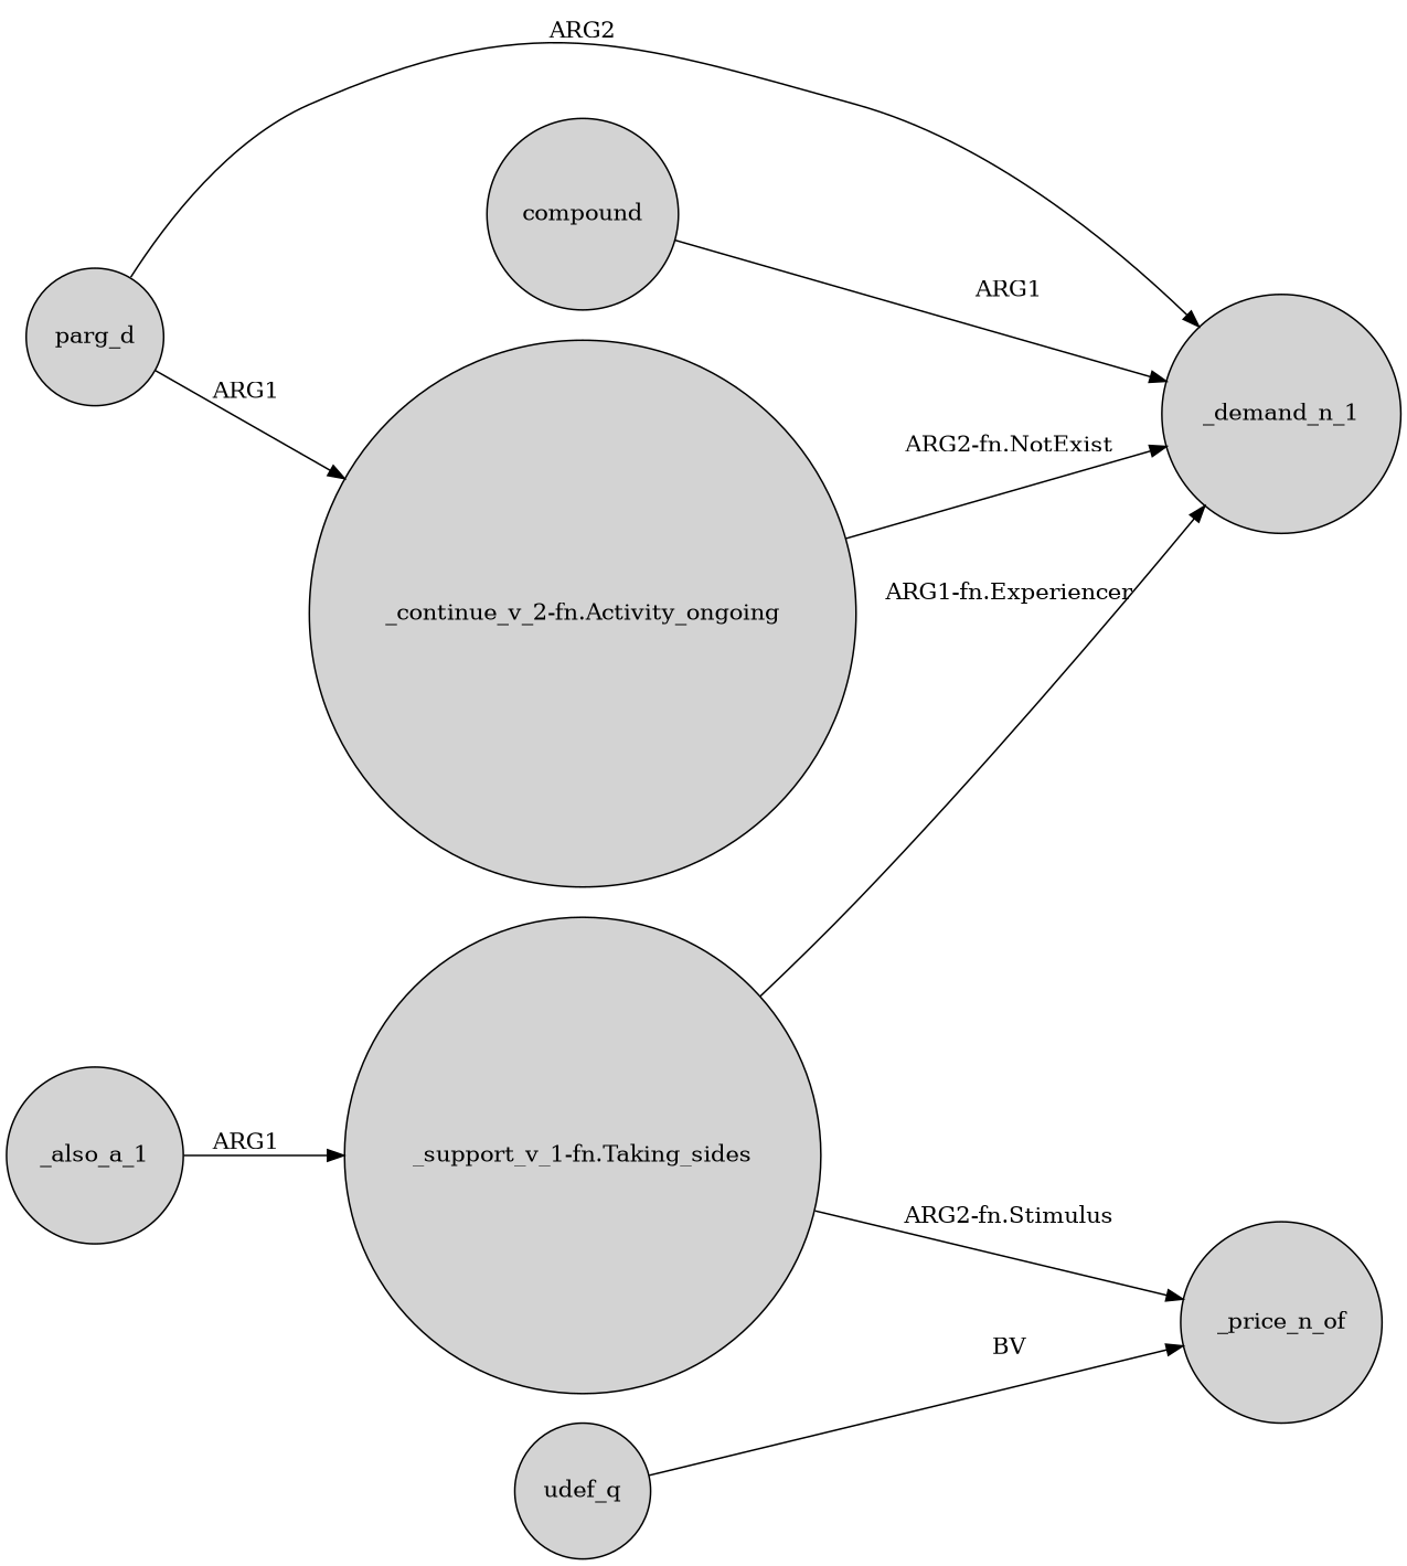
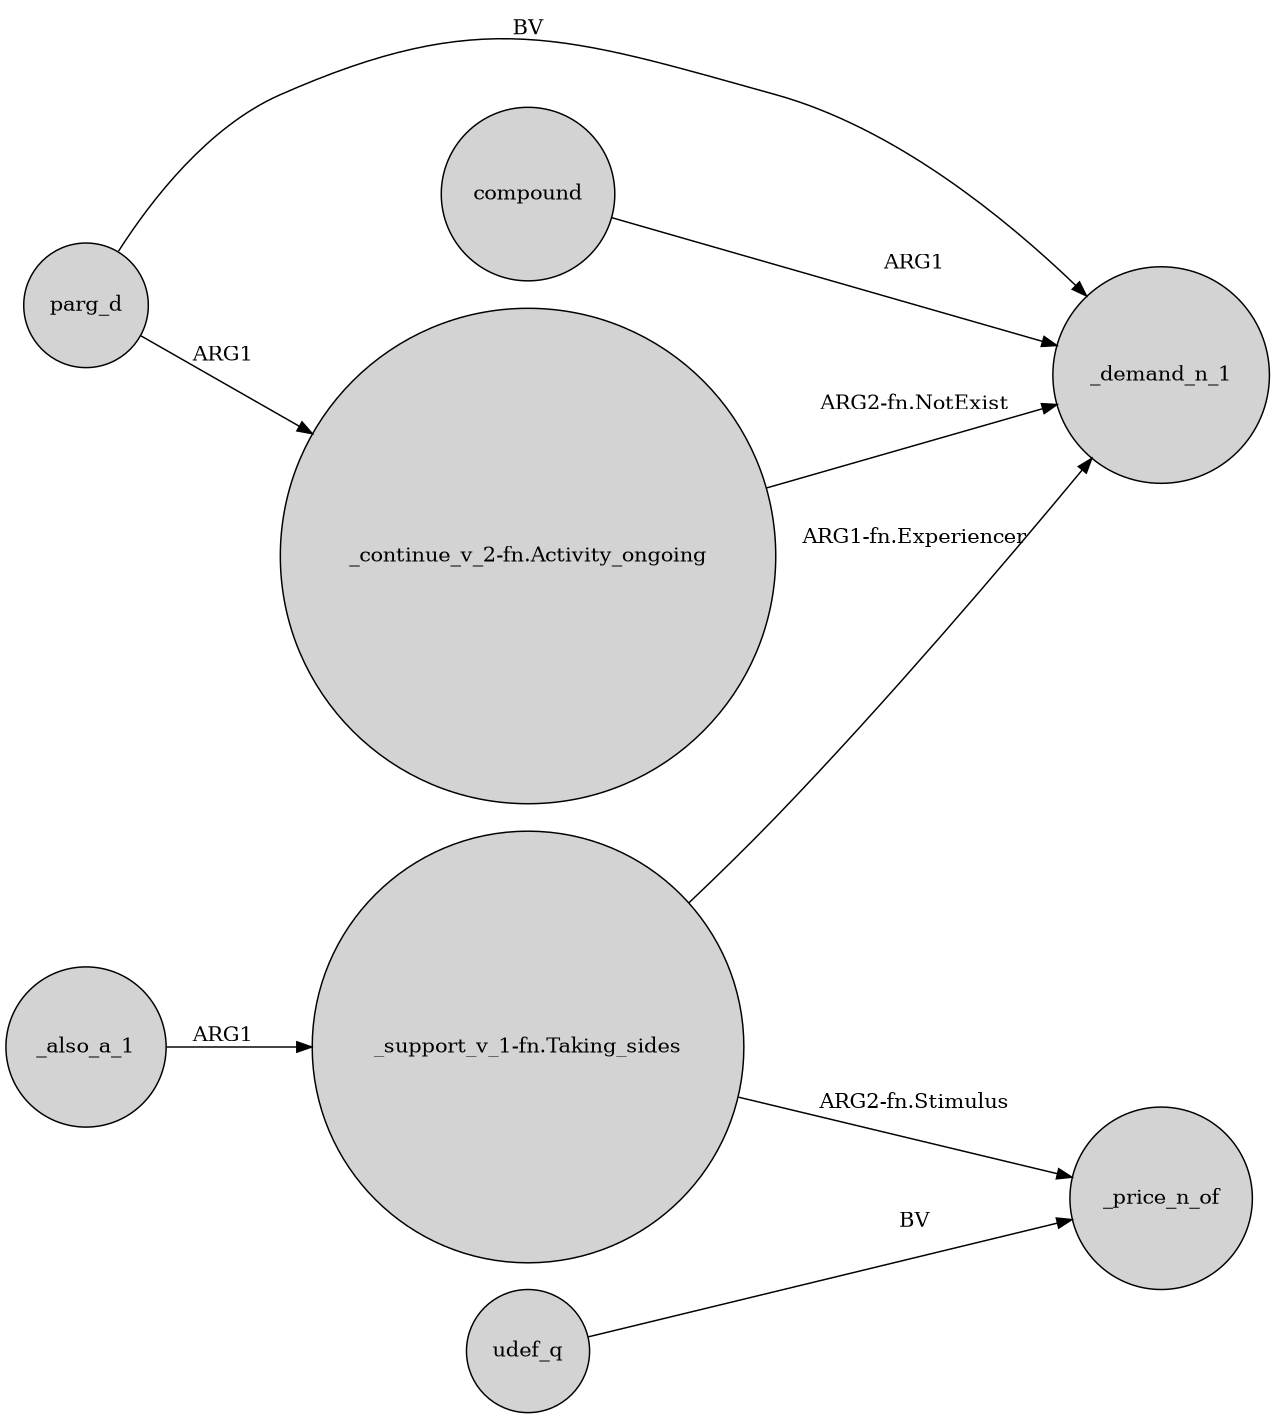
  digraph {
    rankdir=LR
    node [shape=circle style=filled]
    compound
    _demand_n_1
    parg_d
    "_continue_v_2-fn.Activity_ongoing"
    udef_q
    _price_n_of
    "_support_v_1-fn.Taking_sides"
    _also_a_1
    compound -> _demand_n_1 [label=ARG1]
-   parg_d -> _demand_n_1 [label=ARG2]
+   parg_d -> _demand_n_1 [label=BV]
    parg_d -> "_continue_v_2-fn.Activity_ongoing" [label=ARG1]
    "_continue_v_2-fn.Activity_ongoing" -> _demand_n_1 [label="ARG2-fn.NotExist"]
    udef_q -> _price_n_of [label=BV]
    "_support_v_1-fn.Taking_sides" -> _demand_n_1 [label="ARG1-fn.Experiencer"]
    "_support_v_1-fn.Taking_sides" -> _price_n_of [label="ARG2-fn.Stimulus"]
    _also_a_1 -> "_support_v_1-fn.Taking_sides" [label=ARG1]
  }
